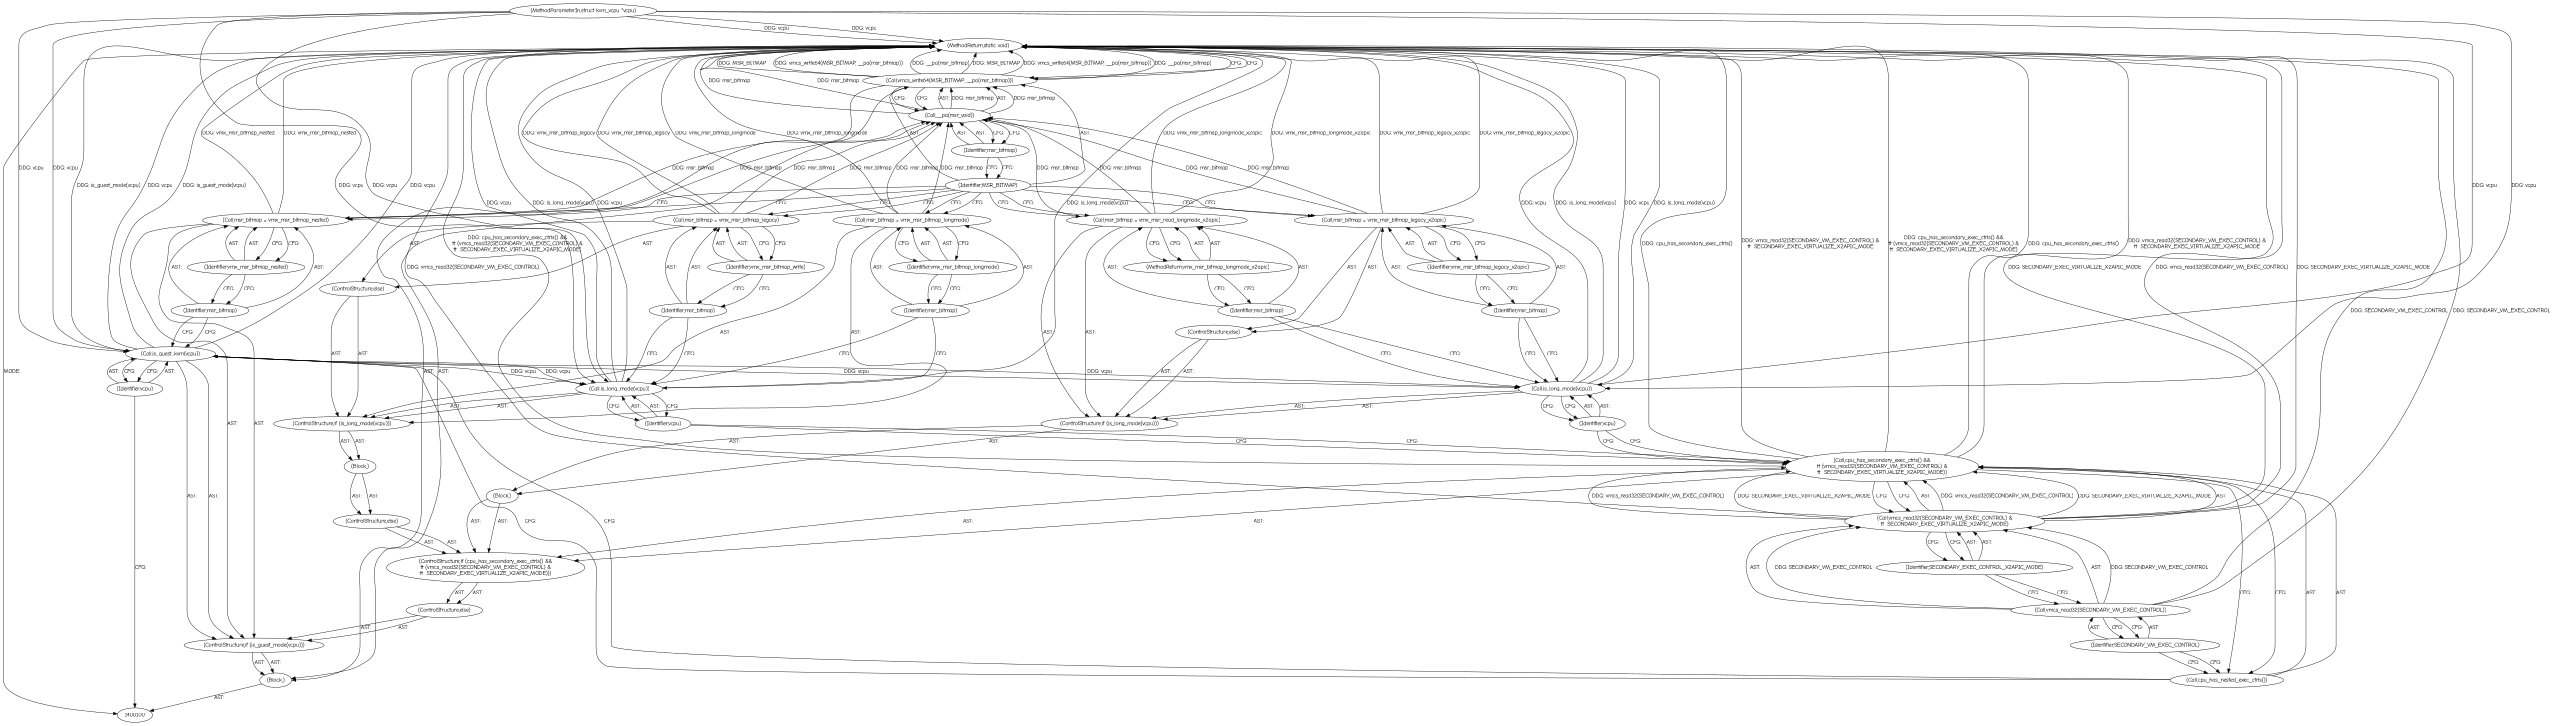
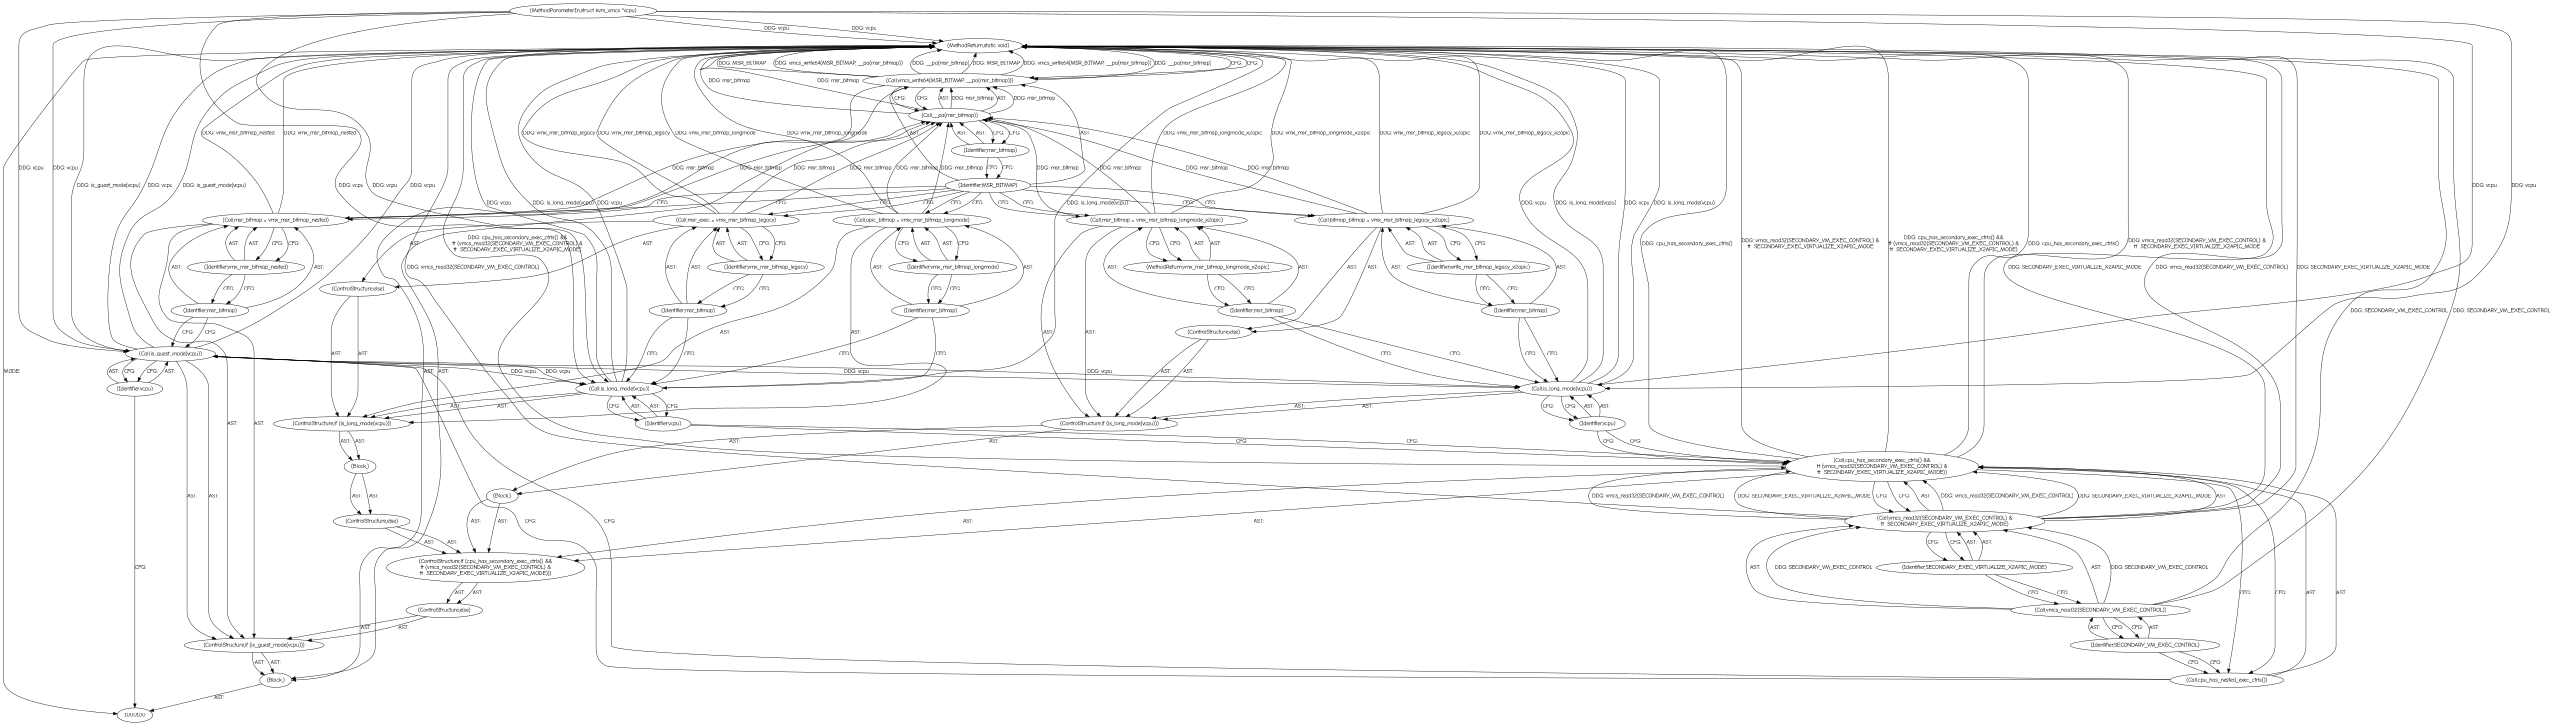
  digraph {
    fontname="Comic Neue"
    node [fontname="Comic Neue"]
    edge [fontname="Comic Neue"]
    n1 [label="(MethodReturn,static void)"]
    n2 [label="(Call,vmcs_write64(MSR_BITMAP, __pa(msr_bitmap)))"]
-   1000100 [label=1400100]
-   n4 [label="(Call,__pa(msr_void))"]
+   1000100
+   n4 [label="(Call,__pa(msr_bitmap))"]
    n5 [label="(Block,)"]
-   n6 [label="(MethodParameterIn,struct kvm_vcpu *vcpu)"]
+   n6 [label="(MethodParameterIn,struct kvm_vmcs *vcpu)"]
    n7 [label="(Call,is_long_mode(vcpu))"]
    n8 [label="(Call,is_long_mode(vcpu))"]
-   n9 [label="(Call,is_guest_kvm(vcpu))"]
+   n9 [label="(Call,is_guest_mode(vcpu))"]
    n10 [label="(Identifier,vcpu)"]
    n11 [label="(ControlStructure,if (is_long_mode(vcpu)))"]
    n12 [label="(Identifier,vcpu)"]
    n13 [label="(ControlStructure,if (is_long_mode(vcpu)))"]
    n14 [label="(ControlStructure,if (is_guest_mode(vcpu)))"]
    n15 [label="(Identifier,vcpu)"]
    n16 [label="(Call,cpu_has_secondary_exec_ctrls() &&\n\t\t (vmcs_read32(SECONDARY_VM_EXEC_CONTROL) &\n\t\t  SECONDARY_EXEC_VIRTUALIZE_X2APIC_MODE))"]
    n17 [label="(ControlStructure,if (cpu_has_secondary_exec_ctrls() &&\n\t\t (vmcs_read32(SECONDARY_VM_EXEC_CONTROL) &\n\t\t  SECONDARY_EXEC_VIRTUALIZE_X2APIC_MODE)))"]
    n18 [label="(Call,cpu_has_nested_exec_ctrls())"]
    n19 [label="(Call,vmcs_read32(SECONDARY_VM_EXEC_CONTROL) &\n\t\t  SECONDARY_EXEC_VIRTUALIZE_X2APIC_MODE)"]
    n20 [label="(Block,)"]
    n21 [label="(MethodReturn,vmx_msr_bitmap_longmode_x2apic)"]
-   n22 [label="(Call,msr_bitmap = vmx_msr_read_longmode_x2apic)"]
+   n22 [label="(Call,msr_bitmap = vmx_msr_bitmap_longmode_x2apic)"]
    n23 [label="(Identifier,msr_bitmap)"]
    n24 [label="(Identifier,msr_bitmap)"]
    n25 [label="(ControlStructure,else)"]
-   n26 [label="(Identifier,vmx_msr_bitmap_legacy_x2apic)"]
-   n27 [label="(Call,msr_bitmap = vmx_msr_bitmap_legacy_x2apic)"]
+   n26 [label="(Identifier,write_msr_bitmap_legacy_x2apic)"]
+   n27 [label="(Call,bitmap_bitmap = vmx_msr_bitmap_legacy_x2apic)"]
    n28 [label="(Identifier,msr_bitmap)"]
    n29 [label="(ControlStructure,else)"]
    n30 [label="(ControlStructure,else)"]
    n31 [label="(Block,)"]
    n32 [label="(Identifier,vmx_msr_bitmap_longmode)"]
-   n33 [label="(Call,msr_bitmap = vmx_msr_bitmap_longmode)"]
+   n33 [label="(Call,apic_bitmap = vmx_msr_bitmap_longmode)"]
    n34 [label="(Identifier,msr_bitmap)"]
    n35 [label="(ControlStructure,else)"]
-   n36 [label="(Identifier,vmx_msr_bitmap_write)"]
-   n37 [label="(Call,msr_bitmap = vmx_msr_bitmap_legacy)"]
+   n36 [label="(Identifier,vmx_msr_bitmap_legacy)"]
+   n37 [label="(Call,msr_exec = vmx_msr_bitmap_legacy)"]
    n38 [label="(Identifier,msr_bitmap)"]
    n39 [label="(Identifier,MSR_BITMAP)"]
    n40 [label="(Call,msr_bitmap = vmx_msr_bitmap_nested)"]
    n41 [label="(Identifier,vmx_msr_bitmap_nested)"]
    n42 [label="(Identifier,msr_bitmap)"]
-   n43 [label="(Identifier,SECONDARY_EXEC_CONTROL_X2APIC_MODE)"]
+   n43 [label="(Identifier,SECONDARY_EXEC_VIRTUALIZE_X2APIC_MODE)"]
    n44 [label="(Identifier,SECONDARY_VM_EXEC_CONTROL)"]
    n45 [label="(Call,vmcs_read32(SECONDARY_VM_EXEC_CONTROL))"]
    n1 -> n2 [label="CFG: "]
    n1 -> n2 [label="CFG: "]
    n1 -> 1000100 [label="MODE: "]
    n2 -> n1 [label="DDG: MSR_BITMAP"]
    n2 -> n1 [label="DDG: vmcs_write64(MSR_BITMAP, __pa(msr_bitmap))"]
    n2 -> n1 [label="DDG: __pa(msr_bitmap)"]
    n2 -> n1 [label="DDG: MSR_BITMAP"]
    n2 -> n1 [label="DDG: vmcs_write64(MSR_BITMAP, __pa(msr_bitmap))"]
    n2 -> n1 [label="DDG: __pa(msr_bitmap)"]
    n2 -> n4 [label="CFG: "]
    n2 -> n4 [label="CFG: "]
    n2 -> n5 [label="AST: "]
    n2 -> n5 [label="AST: "]
    n4 -> n1 [label="DDG: msr_bitmap"]
    n4 -> n1 [label="DDG: msr_bitmap"]
    n4 -> n2 [label="AST: "]
    n4 -> n2 [label="DDG: msr_bitmap"]
    n4 -> n2 [label="AST: "]
    n4 -> n2 [label="DDG: msr_bitmap"]
    n4 -> n24 [label="CFG: "]
    n4 -> n24 [label="CFG: "]
    n5 -> 1000100 [label="AST: "]
    n6 -> n1 [label="DDG: vcpu"]
    n6 -> n1 [label="DDG: vcpu"]
    n6 -> n7 [label="DDG: vcpu"]
    n6 -> n7 [label="DDG: vcpu"]
    n6 -> n8 [label="DDG: vcpu"]
    n6 -> n8 [label="DDG: vcpu"]
    n6 -> n9 [label="DDG: vcpu"]
    n6 -> n9 [label="DDG: vcpu"]
    n7 -> n1 [label="DDG: vcpu"]
    n7 -> n1 [label="DDG: is_long_mode(vcpu)"]
    n7 -> n1 [label="DDG: vcpu"]
    n7 -> n1 [label="DDG: is_long_mode(vcpu)"]
    n7 -> n10 [label="CFG: "]
    n7 -> n10 [label="CFG: "]
    n7 -> n11 [label="AST: "]
    n7 -> n11 [label="AST: "]
    n8 -> n1 [label="DDG: is_long_mode(vcpu)"]
    n8 -> n1 [label="DDG: vcpu"]
    n8 -> n1 [label="DDG: is_long_mode(vcpu)"]
    n8 -> n1 [label="DDG: vcpu"]
    n8 -> n12 [label="CFG: "]
    n8 -> n12 [label="CFG: "]
    n8 -> n13 [label="AST: "]
    n8 -> n13 [label="AST: "]
    n9 -> n1 [label="DDG: is_guest_mode(vcpu)"]
    n9 -> n1 [label="DDG: vcpu"]
    n9 -> n1 [label="DDG: is_guest_mode(vcpu)"]
    n9 -> n1 [label="DDG: vcpu"]
    n9 -> n7 [label="DDG: vcpu"]
    n9 -> n7 [label="DDG: vcpu"]
    n9 -> n8 [label="DDG: vcpu"]
    n9 -> n8 [label="DDG: vcpu"]
    n9 -> n14 [label="AST: "]
    n9 -> n14 [label="AST: "]
    n9 -> n15 [label="CFG: "]
    n9 -> n15 [label="CFG: "]
    n10 -> n7 [label="AST: "]
    n10 -> n7 [label="AST: "]
    n10 -> n16 [label="CFG: "]
    n10 -> n16 [label="CFG: "]
    n11 -> n20 [label="AST: "]
    n11 -> n20 [label="AST: "]
    n12 -> n8 [label="AST: "]
    n12 -> n8 [label="AST: "]
    n12 -> n16 [label="CFG: "]
    n12 -> n16 [label="CFG: "]
    n13 -> n31 [label="AST: "]
    n13 -> n31 [label="AST: "]
    n14 -> n5 [label="AST: "]
    n14 -> n5 [label="AST: "]
    n15 -> 1000100 [label="CFG: "]
    n15 -> n9 [label="AST: "]
    n15 -> n9 [label="AST: "]
    n16 -> n1 [label="DDG: vmcs_read32(SECONDARY_VM_EXEC_CONTROL) &\n\t\t  SECONDARY_EXEC_VIRTUALIZE_X2APIC_MODE"]
    n16 -> n1 [label="DDG: cpu_has_secondary_exec_ctrls() &&\n\t\t (vmcs_read32(SECONDARY_VM_EXEC_CONTROL) &\n\t\t  SECONDARY_EXEC_VIRTUALIZE_X2APIC_MODE)"]
    n16 -> n1 [label="DDG: cpu_has_secondary_exec_ctrls()"]
    n16 -> n1 [label="DDG: vmcs_read32(SECONDARY_VM_EXEC_CONTROL) &\n\t\t  SECONDARY_EXEC_VIRTUALIZE_X2APIC_MODE"]
    n16 -> n1 [label="DDG: cpu_has_secondary_exec_ctrls() &&\n\t\t (vmcs_read32(SECONDARY_VM_EXEC_CONTROL) &\n\t\t  SECONDARY_EXEC_VIRTUALIZE_X2APIC_MODE)"]
    n16 -> n1 [label="DDG: cpu_has_secondary_exec_ctrls()"]
    n16 -> n17 [label="AST: "]
    n16 -> n17 [label="AST: "]
    n16 -> n18 [label="CFG: "]
    n16 -> n18 [label="CFG: "]
    n16 -> n19 [label="CFG: "]
    n16 -> n19 [label="CFG: "]
    n17 -> n30 [label="AST: "]
    n17 -> n30 [label="AST: "]
    n18 -> n9 [label="CFG: "]
    n18 -> n9 [label="CFG: "]
    n18 -> n16 [label="AST: "]
    n18 -> n16 [label="AST: "]
    n19 -> n1 [label="DDG: SECONDARY_EXEC_VIRTUALIZE_X2APIC_MODE"]
    n19 -> n1 [label="DDG: vmcs_read32(SECONDARY_VM_EXEC_CONTROL)"]
    n19 -> n1 [label="DDG: SECONDARY_EXEC_VIRTUALIZE_X2APIC_MODE"]
    n19 -> n1 [label="DDG: vmcs_read32(SECONDARY_VM_EXEC_CONTROL)"]
    n19 -> n16 [label="AST: "]
    n19 -> n16 [label="DDG: vmcs_read32(SECONDARY_VM_EXEC_CONTROL)"]
    n19 -> n16 [label="DDG: SECONDARY_EXEC_VIRTUALIZE_X2APIC_MODE"]
    n19 -> n16 [label="AST: "]
    n19 -> n16 [label="DDG: vmcs_read32(SECONDARY_VM_EXEC_CONTROL)"]
    n19 -> n16 [label="DDG: SECONDARY_EXEC_VIRTUALIZE_X2APIC_MODE"]
    n19 -> n43 [label="CFG: "]
    n19 -> n43 [label="CFG: "]
    n20 -> n17 [label="AST: "]
    n20 -> n17 [label="AST: "]
    n21 -> n22 [label="AST: "]
    n21 -> n22 [label="AST: "]
    n21 -> n23 [label="CFG: "]
    n21 -> n23 [label="CFG: "]
    n22 -> n1 [label="DDG: vmx_msr_bitmap_longmode_x2apic"]
    n22 -> n1 [label="DDG: vmx_msr_bitmap_longmode_x2apic"]
    n22 -> n4 [label="DDG: msr_bitmap"]
    n22 -> n4 [label="DDG: msr_bitmap"]
    n22 -> n11 [label="AST: "]
    n22 -> n11 [label="AST: "]
    n22 -> n21 [label="CFG: "]
    n22 -> n21 [label="CFG: "]
    n23 -> n7 [label="CFG: "]
    n23 -> n7 [label="CFG: "]
    n23 -> n22 [label="AST: "]
    n23 -> n22 [label="AST: "]
    n24 -> n4 [label="AST: "]
    n24 -> n4 [label="AST: "]
    n24 -> n39 [label="CFG: "]
    n24 -> n39 [label="CFG: "]
    n25 -> n11 [label="AST: "]
    n25 -> n11 [label="AST: "]
    n26 -> n27 [label="AST: "]
    n26 -> n27 [label="AST: "]
    n26 -> n28 [label="CFG: "]
    n26 -> n28 [label="CFG: "]
    n27 -> n1 [label="DDG: vmx_msr_bitmap_legacy_x2apic"]
    n27 -> n1 [label="DDG: vmx_msr_bitmap_legacy_x2apic"]
    n27 -> n4 [label="DDG: msr_bitmap"]
    n27 -> n4 [label="DDG: msr_bitmap"]
    n27 -> n25 [label="AST: "]
    n27 -> n25 [label="AST: "]
    n27 -> n26 [label="CFG: "]
    n27 -> n26 [label="CFG: "]
    n28 -> n7 [label="CFG: "]
    n28 -> n7 [label="CFG: "]
    n28 -> n27 [label="AST: "]
    n28 -> n27 [label="AST: "]
    n29 -> n17 [label="AST: "]
    n29 -> n17 [label="AST: "]
    n30 -> n14 [label="AST: "]
    n30 -> n14 [label="AST: "]
    n31 -> n29 [label="AST: "]
    n31 -> n29 [label="AST: "]
    n32 -> n33 [label="AST: "]
    n32 -> n33 [label="AST: "]
    n32 -> n34 [label="CFG: "]
    n32 -> n34 [label="CFG: "]
    n33 -> n1 [label="DDG: vmx_msr_bitmap_longmode"]
    n33 -> n1 [label="DDG: vmx_msr_bitmap_longmode"]
    n33 -> n4 [label="DDG: msr_bitmap"]
    n33 -> n4 [label="DDG: msr_bitmap"]
    n33 -> n13 [label="AST: "]
    n33 -> n13 [label="AST: "]
    n33 -> n32 [label="CFG: "]
    n33 -> n32 [label="CFG: "]
    n34 -> n8 [label="CFG: "]
    n34 -> n8 [label="CFG: "]
    n34 -> n33 [label="AST: "]
    n34 -> n33 [label="AST: "]
    n35 -> n13 [label="AST: "]
    n35 -> n13 [label="AST: "]
    n36 -> n37 [label="AST: "]
    n36 -> n37 [label="AST: "]
    n36 -> n38 [label="CFG: "]
    n36 -> n38 [label="CFG: "]
    n37 -> n1 [label="DDG: vmx_msr_bitmap_legacy"]
    n37 -> n1 [label="DDG: vmx_msr_bitmap_legacy"]
    n37 -> n4 [label="DDG: msr_bitmap"]
    n37 -> n4 [label="DDG: msr_bitmap"]
    n37 -> n35 [label="AST: "]
    n37 -> n35 [label="AST: "]
    n37 -> n36 [label="CFG: "]
    n37 -> n36 [label="CFG: "]
    n38 -> n8 [label="CFG: "]
    n38 -> n8 [label="CFG: "]
    n38 -> n37 [label="AST: "]
    n38 -> n37 [label="AST: "]
    n39 -> n2 [label="AST: "]
    n39 -> n2 [label="AST: "]
    n39 -> n22 [label="CFG: "]
    n39 -> n22 [label="CFG: "]
    n39 -> n27 [label="CFG: "]
    n39 -> n27 [label="CFG: "]
    n39 -> n33 [label="CFG: "]
    n39 -> n33 [label="CFG: "]
    n39 -> n37 [label="CFG: "]
    n39 -> n37 [label="CFG: "]
    n39 -> n40 [label="CFG: "]
    n39 -> n40 [label="CFG: "]
    n40 -> n1 [label="DDG: vmx_msr_bitmap_nested"]
    n40 -> n1 [label="DDG: vmx_msr_bitmap_nested"]
    n40 -> n4 [label="DDG: msr_bitmap"]
    n40 -> n4 [label="DDG: msr_bitmap"]
    n40 -> n14 [label="AST: "]
    n40 -> n14 [label="AST: "]
    n40 -> n41 [label="CFG: "]
    n40 -> n41 [label="CFG: "]
    n41 -> n40 [label="AST: "]
    n41 -> n40 [label="AST: "]
    n41 -> n42 [label="CFG: "]
    n41 -> n42 [label="CFG: "]
    n42 -> n9 [label="CFG: "]
    n42 -> n9 [label="CFG: "]
    n42 -> n40 [label="AST: "]
    n42 -> n40 [label="AST: "]
    n43 -> n19 [label="AST: "]
    n43 -> n19 [label="AST: "]
    n43 -> n45 [label="CFG: "]
    n43 -> n45 [label="CFG: "]
    n44 -> n18 [label="CFG: "]
    n44 -> n18 [label="CFG: "]
    n44 -> n45 [label="AST: "]
    n44 -> n45 [label="AST: "]
    n45 -> n1 [label="DDG: SECONDARY_VM_EXEC_CONTROL"]
    n45 -> n1 [label="DDG: SECONDARY_VM_EXEC_CONTROL"]
    n45 -> n19 [label="AST: "]
    n45 -> n19 [label="DDG: SECONDARY_VM_EXEC_CONTROL"]
    n45 -> n19 [label="AST: "]
    n45 -> n19 [label="DDG: SECONDARY_VM_EXEC_CONTROL"]
    n45 -> n44 [label="CFG: "]
    n45 -> n44 [label="CFG: "]
  }
